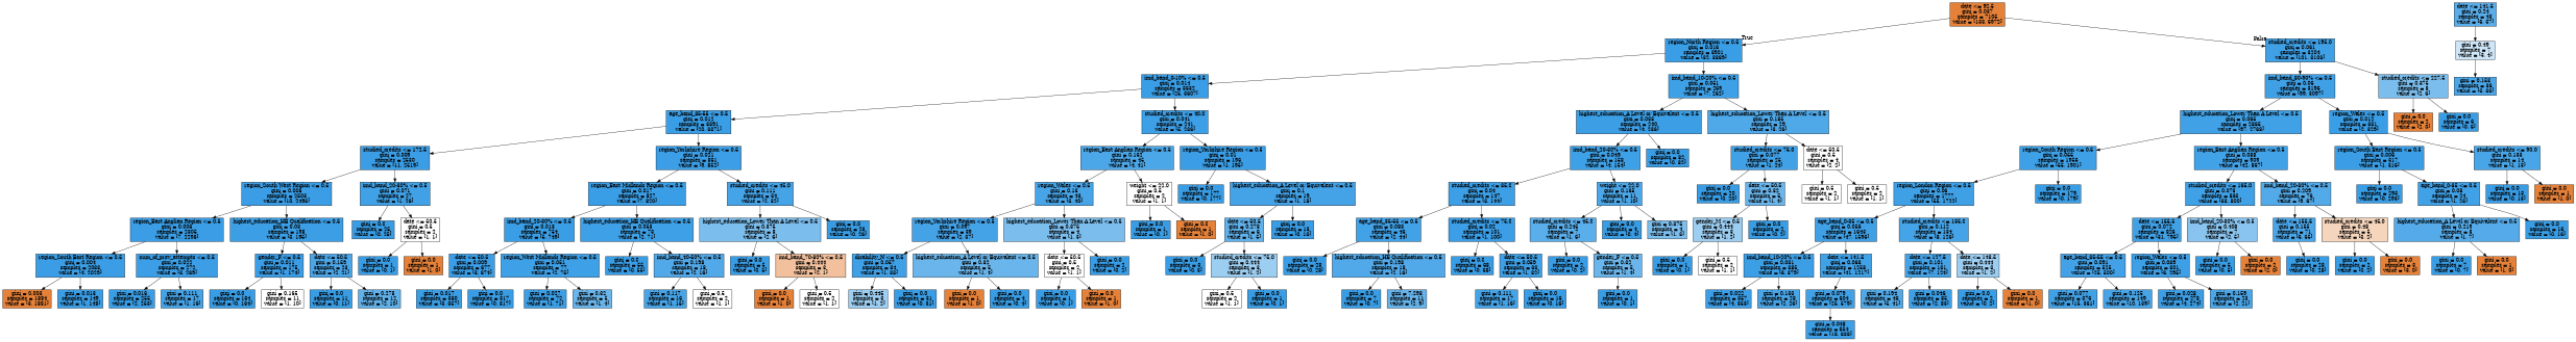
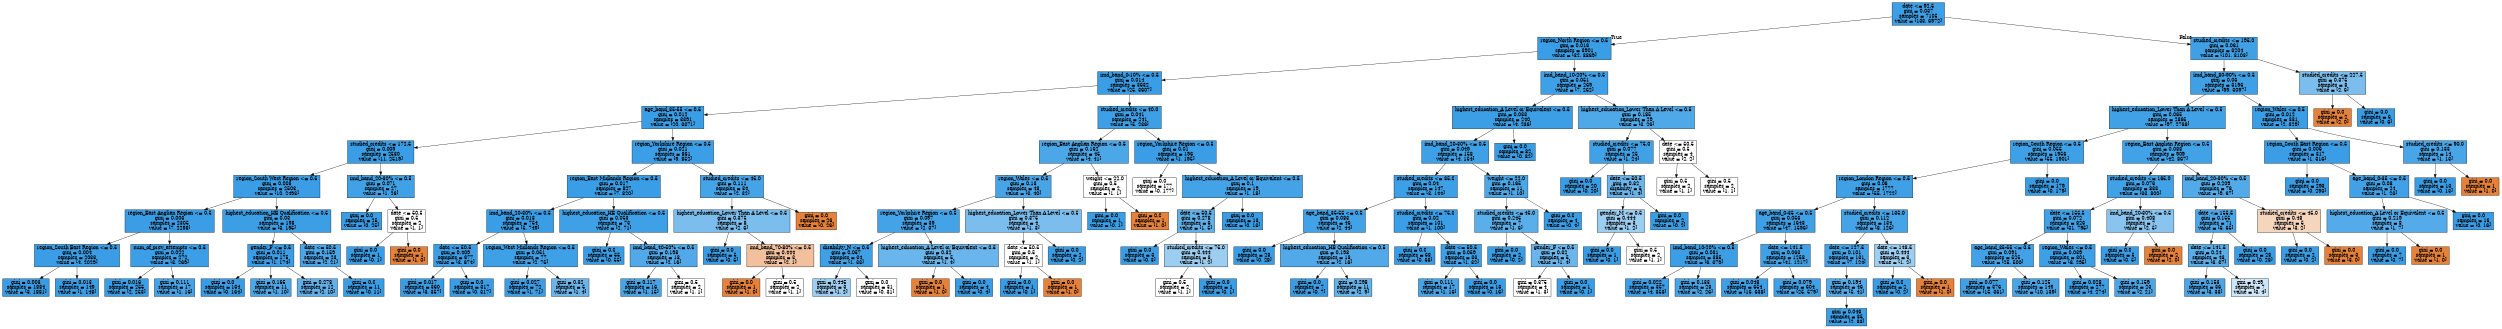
  digraph {
    fontname="DejaVu Serif"
    node [color=black fillcolor="#399de5ff" fontname="DejaVu Serif" shape=box style=filled]
    edge [fontname="DejaVu Serif"]
-   n1 [fillcolor="#e58139ff" label="date <= 92.5\ngini = 0.037\nsamples = 7105\nvalue = [133, 6972]"]
+   n1 [fillcolor="#399de5fa" label="date <= 92.5\ngini = 0.037\nsamples = 7105\nvalue = [133, 6972]"]
    n2 [fillcolor="#399de5fd" label="region_North Region <= 0.5\ngini = 0.016\nsamples = 3901\nvalue = [32, 3869]"]
    n3 [fillcolor="#399de5f7" label="studied_credits <= 195.0\ngini = 0.061\nsamples = 3204\nvalue = [101, 3103]"]
    n4 [fillcolor="#399de5fd" label="imd_band_0-10% <= 0.5\ngini = 0.014\nsamples = 3632\nvalue = [25, 3607]"]
    n5 [fillcolor="#399de5f8" label="imd_band_10-20% <= 0.5\ngini = 0.051\nsamples = 269\nvalue = [7, 262]"]
    n6 [fillcolor="#399de5f7" label="imd_band_80-90% <= 0.5\ngini = 0.06\nsamples = 3196\nvalue = [99, 3097]"]
    n7 [fillcolor="#399de5aa" label="studied_credits <= 227.5\ngini = 0.375\nsamples = 8\nvalue = [2, 6]"]
    n8 [fillcolor="#399de5fd" label="age_band_35-55 <= 0.5\ngini = 0.012\nsamples = 3391\nvalue = [20, 3371]"]
    n9 [fillcolor="#399de5fa" label="studied_credits <= 40.0\ngini = 0.041\nsamples = 241\nvalue = [5, 236]"]
    n10 [fillcolor="#399de5fb" label="highest_education_A Level or Equivalent <= 0.5\ngini = 0.033\nsamples = 240\nvalue = [4, 236]"]
    n11 [fillcolor="#399de5e2" label="highest_education_Lower Than A Level <= 0.5\ngini = 0.185\nsamples = 29\nvalue = [3, 26]"]
    n12 [fillcolor="#399de5fe" label="studied_credits <= 172.5\ngini = 0.009\nsamples = 2530\nvalue = [11, 2519]"]
    n13 [fillcolor="#399de5fc" label="region_Yorkshire Region <= 0.5\ngini = 0.021\nsamples = 861\nvalue = [9, 852]"]
    n14 [fillcolor="#399de5e6" label="region_East Anglian Region <= 0.5\ngini = 0.162\nsamples = 45\nvalue = [4, 41]"]
    n15 [fillcolor="#399de5fe" label="region_Yorkshire Region <= 0.5\ngini = 0.01\nsamples = 196\nvalue = [1, 195]"]
    n16 [fillcolor="#399de5fe" label="region_South West Region <= 0.5\ngini = 0.008\nsamples = 2503\nvalue = [10, 2493]"]
    n17 [fillcolor="#399de5f5" label="imd_band_20-30% <= 0.5\ngini = 0.071\nsamples = 27\nvalue = [1, 26]"]
    n18 [fillcolor="#399de5fd" label="region_East Midlands Region <= 0.5\ngini = 0.017\nsamples = 827\nvalue = [7, 820]"]
    n19 [fillcolor="#399de5ef" label="studied_credits <= 45.0\ngini = 0.111\nsamples = 34\nvalue = [2, 32]"]
    n20 [fillcolor="#399de5fe" label="region_East Anglian Region <= 0.5\ngini = 0.006\nsamples = 2305\nvalue = [7, 2298]"]
    n21 [fillcolor="#399de5fb" label="highest_education_HE Qualification <= 0.5\ngini = 0.03\nsamples = 198\nvalue = [3, 195]"]
    n22 [label="gini = 0.0\nsamples = 25\nvalue = [0, 25]"]
    n23 [fillcolor="#e5813900" label="date <= 50.5\ngini = 0.5\nsamples = 2\nvalue = [1, 1]"]
    n24 [fillcolor="#399de5fe" label="region_South East Region <= 0.5\ngini = 0.004\nsamples = 2033\nvalue = [4, 2029]"]
    n25 [fillcolor="#399de5fc" label="num_of_prev_attempts <= 0.5\ngini = 0.022\nsamples = 272\nvalue = [3, 269]"]
    n26 [fillcolor="#399de5fe" label="gender_F <= 0.5\ngini = 0.011\nsamples = 175\nvalue = [1, 174]"]
    n27 [fillcolor="#399de5e7" label="date <= 50.5\ngini = 0.159\nsamples = 23\nvalue = [2, 21]"]
-   n28 [fillcolor="#e58139ff" label="gini = 0.003\nsamples = 1884\nvalue = [3, 1881]"]
+   n28 [label="gini = 0.003\nsamples = 1884\nvalue = [3, 1881]"]
    n29 [fillcolor="#399de5fd" label="gini = 0.013\nsamples = 149\nvalue = [1, 148]"]
    n30 [fillcolor="#399de5fd" label="gini = 0.016\nsamples = 255\nvalue = [2, 253]"]
    n31 [fillcolor="#399de5ef" label="gini = 0.111\nsamples = 17\nvalue = [1, 16]"]
    n32 [label="gini = 0.0\nsamples = 164\nvalue = [0, 164]"]
-   n33 [fillcolor="#e5813900" label="gini = 0.165\nsamples = 11\nvalue = [1, 10]"]
+   n33 [fillcolor="#399de5e6" label="gini = 0.165\nsamples = 11\nvalue = [1, 10]"]
    n34 [label="gini = 0.0\nsamples = 11\nvalue = [0, 11]"]
    n35 [fillcolor="#399de5cc" label="gini = 0.278\nsamples = 12\nvalue = [2, 10]"]
    n36 [label="gini = 0.0\nsamples = 1\nvalue = [0, 1]"]
    n37 [fillcolor="#e58139ff" label="gini = 0.0\nsamples = 1\nvalue = [1, 0]"]
    n38 [fillcolor="#399de5fd" label="imd_band_20-30% <= 0.5\ngini = 0.013\nsamples = 754\nvalue = [5, 749]"]
    n39 [fillcolor="#399de5f8" label="highest_education_HE Qualification <= 0.5\ngini = 0.053\nsamples = 73\nvalue = [2, 71]"]
    n40 [fillcolor="#399de5aa" label="highest_education_Lower Than A Level <= 0.5\ngini = 0.375\nsamples = 8\nvalue = [2, 6]"]
-   n41 [label="gini = 0.0\nsamples = 26\nvalue = [0, 26]"]
-   n42 [fillcolor="#399de5fe" label="date <= 50.5\ngini = 0.009\nsamples = 677\nvalue = [3, 674]"]
+   n41 [fillcolor="#e58139ff" label="gini = 0.0\nsamples = 26\nvalue = [0, 26]"]
+   n42 [fillcolor="#399de5fe" label="date <= 50.5\ngini = 0.409\nsamples = 677\nvalue = [3, 674]"]
    n43 [fillcolor="#399de5f8" label="region_West Midlands Region <= 0.5\ngini = 0.051\nsamples = 77\nvalue = [2, 75]"]
    n44 [label="gini = 0.0\nsamples = 55\nvalue = [0, 55]"]
    n45 [fillcolor="#399de5df" label="imd_band_40-50% <= 0.5\ngini = 0.198\nsamples = 18\nvalue = [2, 16]"]
    n46 [fillcolor="#399de5fd" label="gini = 0.017\nsamples = 360\nvalue = [3, 357]"]
    n47 [label="gini = 0.0\nsamples = 317\nvalue = [0, 317]"]
    n48 [fillcolor="#399de5fb" label="gini = 0.027\nsamples = 72\nvalue = [1, 71]"]
    n49 [fillcolor="#399de5bf" label="gini = 0.32\nsamples = 5\nvalue = [1, 4]"]
    n50 [fillcolor="#399de5ee" label="gini = 0.117\nsamples = 16\nvalue = [1, 15]"]
    n51 [fillcolor="#e5813900" label="gini = 0.5\nsamples = 2\nvalue = [1, 1]"]
    n52 [label="gini = 0.0\nsamples = 5\nvalue = [0, 5]"]
    n53 [fillcolor="#e581397f" label="imd_band_70-80% <= 0.5\ngini = 0.444\nsamples = 3\nvalue = [2, 1]"]
    n54 [fillcolor="#e58139ff" label="gini = 0.0\nsamples = 1\nvalue = [1, 0]"]
    n55 [fillcolor="#e5813900" label="gini = 0.5\nsamples = 2\nvalue = [1, 1]"]
    n56 [fillcolor="#399de5ec" label="region_Wales <= 0.5\ngini = 0.13\nsamples = 43\nvalue = [3, 40]"]
    n57 [fillcolor="#e5813900" label="weight <= 22.0\ngini = 0.5\nsamples = 2\nvalue = [1, 1]"]
-   n58 [label="gini = 0.0\nsamples = 177\nvalue = [0, 177]"]
+   n58 [fillcolor="#e5813900" label="gini = 0.0\nsamples = 177\nvalue = [0, 177]"]
    n59 [fillcolor="#399de5f1" label="highest_education_A Level or Equivalent <= 0.5\ngini = 0.1\nsamples = 19\nvalue = [1, 18]"]
    n60 [fillcolor="#399de5f1" label="region_Yorkshire Region <= 0.5\ngini = 0.097\nsamples = 39\nvalue = [2, 37]"]
    n61 [fillcolor="#399de5aa" label="highest_education_Lower Than A Level <= 0.5\ngini = 0.375\nsamples = 4\nvalue = [1, 3]"]
    n62 [label="gini = 0.0\nsamples = 1\nvalue = [0, 1]"]
    n63 [fillcolor="#e58139ff" label="gini = 0.0\nsamples = 1\nvalue = [1, 0]"]
    n64 [fillcolor="#399de5f7" label="disability_N <= 0.5\ngini = 0.057\nsamples = 34\nvalue = [1, 33]"]
    n65 [fillcolor="#399de5bf" label="highest_education_A Level or Equivalent <= 0.5\ngini = 0.32\nsamples = 5\nvalue = [1, 4]"]
    n66 [fillcolor="#e5813900" label="date <= 50.5\ngini = 0.5\nsamples = 2\nvalue = [1, 1]"]
    n67 [label="gini = 0.0\nsamples = 2\nvalue = [0, 2]"]
    n68 [fillcolor="#399de57f" label="gini = 0.445\nsamples = 3\nvalue = [1, 2]"]
-   n69 [label="gini = 0.0\nsamples = 31\nvalue = [0, 31]"]
+   n69 [fillcolor="#e5813900" label="gini = 0.0\nsamples = 31\nvalue = [0, 31]"]
    n70 [fillcolor="#e58139ff" label="gini = 0.0\nsamples = 1\nvalue = [1, 0]"]
    n71 [label="gini = 0.0\nsamples = 4\nvalue = [0, 4]"]
    n72 [label="gini = 0.0\nsamples = 1\nvalue = [0, 1]"]
    n73 [fillcolor="#e58139ff" label="gini = 0.0\nsamples = 1\nvalue = [1, 0]"]
    n74 [fillcolor="#399de5cc" label="date <= 50.5\ngini = 0.278\nsamples = 6\nvalue = [1, 5]"]
    n75 [label="gini = 0.0\nsamples = 13\nvalue = [0, 13]"]
    n76 [label="gini = 0.0\nsamples = 3\nvalue = [0, 3]"]
    n77 [fillcolor="#399de57f" label="studied_credits <= 75.0\ngini = 0.444\nsamples = 3\nvalue = [1, 2]"]
    n78 [fillcolor="#e5813900" label="gini = 0.5\nsamples = 2\nvalue = [1, 1]"]
    n79 [label="gini = 0.0\nsamples = 1\nvalue = [0, 1]"]
    n80 [fillcolor="#399de5f8" label="imd_band_20-30% <= 0.5\ngini = 0.049\nsamples = 158\nvalue = [4, 154]"]
    n81 [label="gini = 0.0\nsamples = 82\nvalue = [0, 82]"]
    n82 [fillcolor="#399de5f4" label="studied_credits <= 75.0\ngini = 0.077\nsamples = 25\nvalue = [1, 24]"]
    n83 [fillcolor="#e5813900" label="date <= 50.5\ngini = 0.5\nsamples = 4\nvalue = [2, 2]"]
    n84 [fillcolor="#399de5fa" label="studied_credits <= 35.0\ngini = 0.04\nsamples = 147\nvalue = [3, 144]"]
    n85 [fillcolor="#399de5e6" label="weight <= 22.0\ngini = 0.165\nsamples = 11\nvalue = [1, 10]"]
    n86 [fillcolor="#399de5f3" label="age_band_35-55 <= 0.5\ngini = 0.083\nsamples = 46\nvalue = [2, 44]"]
    n87 [fillcolor="#399de5fc" label="studied_credits <= 75.0\ngini = 0.02\nsamples = 101\nvalue = [1, 100]"]
    n88 [fillcolor="#399de5d4" label="studied_credits <= 45.0\ngini = 0.245\nsamples = 7\nvalue = [1, 6]"]
    n89 [label="gini = 0.0\nsamples = 4\nvalue = [0, 4]"]
    n90 [label="gini = 0.0\nsamples = 28\nvalue = [0, 28]"]
    n91 [fillcolor="#399de5df" label="highest_education_HE Qualification <= 0.5\ngini = 0.198\nsamples = 18\nvalue = [2, 16]"]
    n92 [label="gini = 0.0\nsamples = 68\nvalue = [0, 68]"]
    n93 [fillcolor="#399de5f7" label="date <= 50.5\ngini = 0.059\nsamples = 33\nvalue = [1, 32]"]
    n94 [label="gini = 0.0\nsamples = 7\nvalue = [0, 7]"]
-   n95 [fillcolor="#399de5c6" label="gini = 7.298\nsamples = 11\nvalue = [2, 9]"]
+   n95 [fillcolor="#399de5c6" label="gini = 0.298\nsamples = 11\nvalue = [2, 9]"]
    n96 [fillcolor="#399de5ef" label="gini = 0.111\nsamples = 17\nvalue = [1, 16]"]
    n97 [label="gini = 0.0\nsamples = 16\nvalue = [0, 16]"]
    n98 [label="gini = 0.0\nsamples = 2\nvalue = [0, 2]"]
    n99 [fillcolor="#399de5bf" label="gender_F <= 0.5\ngini = 0.32\nsamples = 5\nvalue = [1, 4]"]
-   n100 [fillcolor="#399de5aa" label="gini = 0.375\nsamples = 4\nvalue = [1, 3]"]
+   n100 [fillcolor="#e5813900" label="gini = 0.375\nsamples = 4\nvalue = [1, 3]"]
    n101 [label="gini = 0.0\nsamples = 1\nvalue = [0, 1]"]
    n102 [label="gini = 0.0\nsamples = 20\nvalue = [0, 20]"]
-   n103 [fillcolor="#399de5bf" label="date <= 50.5\ngini = 0.32\nsamples = 5\nvalue = [1, 4]"]
+   n103 [fillcolor="#399de5bf" label="date <= 50.5\ngini = 0.32\ndisability = 5\nvalue = [1, 4]"]
    n104 [fillcolor="#e5813900" label="gini = 0.5\nsamples = 2\nvalue = [1, 1]"]
    n105 [fillcolor="#e5813900" label="gini = 0.5\nsamples = 2\nvalue = [1, 1]"]
    n106 [fillcolor="#399de57f" label="gender_M <= 0.5\ngini = 0.444\nsamples = 3\nvalue = [1, 2]"]
    n107 [label="gini = 0.0\nsamples = 2\nvalue = [0, 2]"]
    n108 [label="gini = 0.0\nsamples = 1\nvalue = [0, 1]"]
    n109 [fillcolor="#e5813900" label="gini = 0.5\nsamples = 2\nvalue = [1, 1]"]
    n110 [fillcolor="#399de5f6" label="highest_education_Lower Than A Level <= 0.5\ngini = 0.065\nsamples = 2865\nvalue = [97, 2768]"]
    n111 [fillcolor="#399de5fd" label="region_Wales <= 0.5\ngini = 0.012\nsamples = 331\nvalue = [2, 329]"]
    n112 [fillcolor="#e58139ff" label="gini = 0.0\nsamples = 2\nvalue = [2, 0]"]
    n113 [label="gini = 0.0\nsamples = 6\nvalue = [0, 6]"]
    n114 [fillcolor="#399de5f8" label="region_South Region <= 0.5\ngini = 0.055\nsamples = 1956\nvalue = [55, 1901]"]
    n115 [fillcolor="#399de5f3" label="region_East Anglian Region <= 0.5\ngini = 0.088\nsamples = 909\nvalue = [42, 867]"]
    n116 [fillcolor="#399de5fe" label="region_South East Region <= 0.5\ngini = 0.006\nsamples = 317\nvalue = [1, 316]"]
    n117 [fillcolor="#399de5eb" label="studied_credits <= 90.0\ngini = 0.133\nsamples = 14\nvalue = [1, 13]"]
    n118 [fillcolor="#399de5f7" label="region_London Region <= 0.5\ngini = 0.06\nsamples = 1777\nvalue = [55, 1722]"]
    n119 [label="gini = 0.0\nsamples = 179\nvalue = [0, 179]"]
    n120 [fillcolor="#399de5f4" label="studied_credits <= 165.0\ngini = 0.076\nsamples = 833\nvalue = [33, 800]"]
    n121 [fillcolor="#399de5dd" label="imd_band_20-30% <= 0.5\ngini = 0.209\nsamples = 76\nvalue = [9, 67]"]
    n122 [fillcolor="#399de5f7" label="age_band_0-35 <= 0.5\ngini = 0.056\nsamples = 1643\nvalue = [47, 1596]"]
    n123 [fillcolor="#399de5ef" label="studied_credits <= 135.0\ngini = 0.112\nsamples = 134\nvalue = [8, 126]"]
    n124 [fillcolor="#399de5fb" label="imd_band_10-20% <= 0.5\ngini = 0.031\nsamples = 385\nvalue = [6, 379]"]
    n125 [fillcolor="#399de5f6" label="date <= 141.5\ngini = 0.063\nsamples = 1258\nvalue = [41, 1217]"]
    n126 [fillcolor="#399de5f1" label="date <= 127.5\ngini = 0.101\nsamples = 131\nvalue = [7, 124]"]
    n127 [fillcolor="#399de57f" label="date <= 148.5\ngini = 0.444\nsamples = 3\nvalue = [1, 2]"]
    n128 [fillcolor="#399de5fc" label="gini = 0.022\nsamples = 357\nvalue = [4, 353]"]
    n129 [fillcolor="#399de5eb" label="gini = 0.133\nsamples = 28\nvalue = [2, 26]"]
    n130 [fillcolor="#399de5f9" label="gini = 0.048\nsamples = 654\nvalue = [16, 638]"]
    n131 [fillcolor="#399de5f4" label="gini = 0.079\nsamples = 604\nvalue = [25, 579]"]
    n132 [fillcolor="#399de5e0" label="gini = 0.194\nsamples = 46\nvalue = [5, 41]"]
    n133 [fillcolor="#399de5f9" label="gini = 0.046\nsamples = 85\nvalue = [2, 83]"]
    n134 [label="gini = 0.0\nsamples = 2\nvalue = [0, 2]"]
    n135 [fillcolor="#e58139ff" label="gini = 0.0\nsamples = 1\nvalue = [1, 0]"]
    n136 [fillcolor="#399de5f5" label="date <= 155.5\ngini = 0.072\nsamples = 826\nvalue = [31, 795]"]
    n137 [fillcolor="#399de599" label="imd_band_20-30% <= 0.5\ngini = 0.408\nsamples = 7\nvalue = [2, 5]"]
    n138 [fillcolor="#399de5e7" label="date <= 155.5\ngini = 0.155\nsamples = 71\nvalue = [6, 65]"]
    n139 [fillcolor="#e5813955" label="studied_credits <= 45.0\ngini = 0.48\nsamples = 5\nvalue = [3, 2]"]
    n140 [fillcolor="#399de5f2" label="age_band_35-55 <= 0.5\ngini = 0.091\nsamples = 525\nvalue = [25, 500]"]
    n141 [fillcolor="#399de5fa" label="region_Wales <= 0.5\ngini = 0.039\nsamples = 301\nvalue = [6, 295]"]
    n142 [label="gini = 0.0\nsamples = 5\nvalue = [0, 5]"]
    n143 [fillcolor="#e58139ff" label="gini = 0.0\nsamples = 2\nvalue = [2, 0]"]
    n144 [fillcolor="#399de5f4" label="gini = 0.077\nsamples = 376\nvalue = [15, 361]"]
    n145 [fillcolor="#399de5ed" label="gini = 0.125\nsamples = 149\nvalue = [10, 139]"]
-   n146 [fillcolor="#399de5fb" label="gini = 0.028\nsamples = 278\nvalue = [4, 274]"]
+   n146 [fillcolor="#399de5fb" label="gini = 0.028\nsamples = 277\nvalue = [4, 274]"]
    n147 [fillcolor="#399de5e7" label="gini = 0.159\nsamples = 23\nvalue = [2, 21]"]
    n148 [fillcolor="#399de5d6" label="date <= 141.5\ngini = 0.24\nsamples = 43\nvalue = [6, 37]"]
    n149 [label="gini = 0.0\nsamples = 28\nvalue = [0, 28]"]
    n150 [label="gini = 0.0\nsamples = 2\nvalue = [0, 2]"]
    n151 [fillcolor="#e58139ff" label="gini = 0.0\nsamples = 3\nvalue = [3, 0]"]
    n152 [fillcolor="#399de5e8" label="gini = 0.153\nsamples = 36\nvalue = [3, 33]"]
    n153 [fillcolor="#399de540" label="gini = 0.49\nsamples = 7\nvalue = [3, 4]"]
    n154 [label="gini = 0.0\nsamples = 293\nvalue = [0, 293]"]
    n155 [fillcolor="#399de5f4" label="age_band_0-35 <= 0.5\ngini = 0.08\nsamples = 24\nvalue = [1, 23]"]
    n156 [label="gini = 0.0\nsamples = 13\nvalue = [0, 13]"]
    n157 [fillcolor="#e58139ff" label="gini = 0.0\nsamples = 1\nvalue = [1, 0]"]
    n158 [fillcolor="#399de5db" label="highest_education_A Level or Equivalent <= 0.5\ngini = 0.219\nsamples = 8\nvalue = [1, 7]"]
    n159 [label="gini = 0.0\nsamples = 16\nvalue = [0, 16]"]
    n160 [label="gini = 0.0\nsamples = 7\nvalue = [0, 7]"]
    n161 [fillcolor="#e58139ff" label="gini = 0.0\nsamples = 1\nvalue = [1, 0]"]
    n1 -> n2 [headlabel=True labelangle=45 labeldistance=2.5]
    n1 -> n3 [headlabel=False labelangle=-45 labeldistance=2.5]
    n2 -> n4
    n2 -> n5
    n3 -> n6
    n3 -> n7
    n4 -> n8
    n4 -> n9
    n5 -> n10
    n5 -> n11
    n6 -> n110
    n6 -> n111
    n7 -> n112
    n7 -> n113
    n8 -> n12
    n8 -> n13
    n9 -> n14
    n9 -> n15
    n10 -> n80
    n10 -> n81
    n11 -> n82
    n11 -> n83
    n12 -> n16
    n12 -> n17
    n13 -> n18
    n13 -> n19
    n14 -> n56
    n14 -> n57
    n15 -> n58
    n15 -> n59
    n16 -> n20
    n16 -> n21
    n17 -> n22
    n17 -> n23
    n18 -> n38
    n18 -> n39
    n19 -> n40
    n19 -> n41
    n20 -> n24
    n20 -> n25
    n21 -> n26
    n21 -> n27
    n23 -> n36
    n23 -> n37
    n24 -> n28
    n24 -> n29
    n25 -> n30
    n25 -> n31
    n26 -> n32
    n26 -> n33
    n27 -> n34
-   n27 -> n35
+   n26 -> n35
    n38 -> n42
    n38 -> n43
    n39 -> n44
    n39 -> n45
    n40 -> n52
    n40 -> n53
    n42 -> n46
    n42 -> n47
    n43 -> n48
    n43 -> n49
    n45 -> n50
    n45 -> n51
    n53 -> n54
    n53 -> n55
    n56 -> n60
    n56 -> n61
    n57 -> n62
    n57 -> n63
    n59 -> n74
    n59 -> n75
    n60 -> n64
    n60 -> n65
    n61 -> n66
    n61 -> n67
    n64 -> n68
    n64 -> n69
    n65 -> n70
    n65 -> n71
    n66 -> n72
    n66 -> n73
    n74 -> n76
    n74 -> n77
    n77 -> n78
    n77 -> n79
    n80 -> n84
    n80 -> n85
    n82 -> n102
    n82 -> n103
    n83 -> n104
    n83 -> n105
    n84 -> n86
    n84 -> n87
    n85 -> n88
    n85 -> n89
    n86 -> n90
    n86 -> n91
    n87 -> n92
    n87 -> n93
    n88 -> n98
    n88 -> n99
    n91 -> n94
    n91 -> n95
    n93 -> n96
    n93 -> n97
-   n85 -> n100
+   n99 -> n100
    n99 -> n101
    n103 -> n106
    n103 -> n107
    n106 -> n108
    n106 -> n109
    n110 -> n114
    n110 -> n115
    n111 -> n116
    n111 -> n117
    n114 -> n118
    n114 -> n119
    n115 -> n120
    n115 -> n121
    n116 -> n154
    n116 -> n155
    n117 -> n156
    n117 -> n157
    n118 -> n122
    n118 -> n123
    n120 -> n136
    n120 -> n137
    n121 -> n138
    n121 -> n139
    n122 -> n124
    n122 -> n125
    n123 -> n126
    n123 -> n127
    n124 -> n128
    n124 -> n129
-   n131 -> n130
+   n125 -> n130
    n125 -> n131
    n126 -> n132
-   n126 -> n133
+   n132 -> n133
    n127 -> n134
    n127 -> n135
    n136 -> n140
    n136 -> n141
    n137 -> n142
    n137 -> n143
+   n138 -> n148
    n138 -> n149
    n139 -> n150
    n139 -> n151
    n140 -> n144
    n140 -> n145
    n141 -> n146
    n141 -> n147
-   n153 -> n152
+   n148 -> n152
    n148 -> n153
    n155 -> n158
    n155 -> n159
    n158 -> n160
    n158 -> n161
  }
